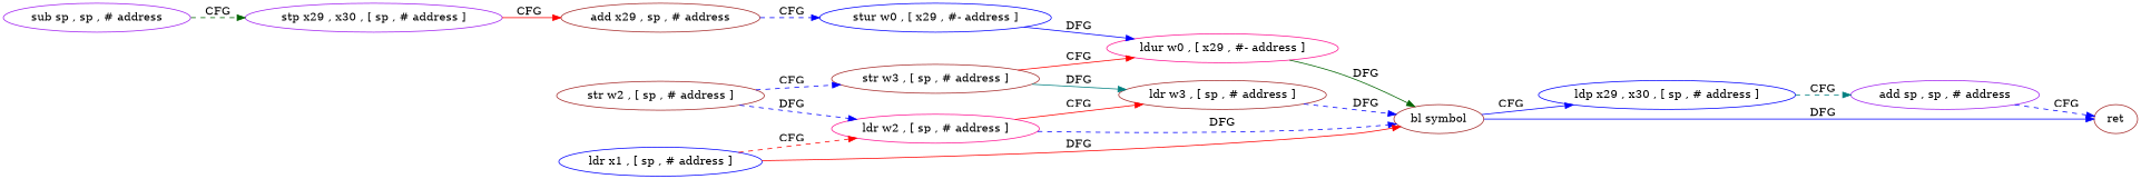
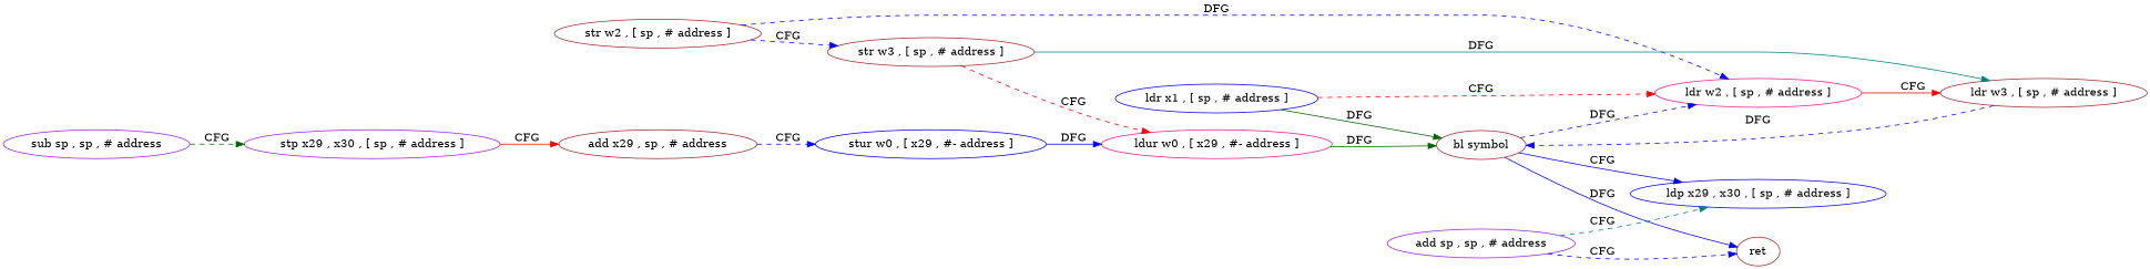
  digraph {
    rankdir=LR
    node [color=brown]
    edge [color=blue style=dashed]
    n1 [color=purple label="sub sp , sp , # address"]
    n2 [color=purple label="stp x29 , x30 , [ sp , # address ]"]
    n3 [label="add x29 , sp , # address"]
    n4 [color=blue label="stur w0 , [ x29 , #- address ]"]
    n5 [color=deeppink label="ldur w0 , [ x29 , #- address ]"]
    n6 [label="bl symbol"]
    n7 [label="str w2 , [ sp , # address ]"]
    n8 [label="str w3 , [ sp , # address ]"]
    n9 [color=deeppink label="ldr w2 , [ sp , # address ]"]
    n10 [color=blue label="ldr x1 , [ sp , # address ]"]
    n11 [label="ldr w3 , [ sp , # address ]"]
    n12 [color=blue label="ldp x29 , x30 , [ sp , # address ]"]
    n13 [label=ret]
    n14 [color=purple label="add sp , sp , # address"]
    n1 -> n2 [color=darkgreen label=CFG]
    n2 -> n3 [color=red label=CFG style=solid]
    n3 -> n4 [label=CFG]
    n4 -> n5 [label=DFG style=solid]
    n5 -> n6 [color=darkgreen label=DFG style=solid]
    n6 -> n12 [label=CFG style=solid]
    n6 -> n13 [label=DFG style=solid]
    n7 -> n8 [label=CFG]
    n7 -> n9 [label=DFG]
-   n8 -> n5 [color=red label=CFG style=solid]
+   n8 -> n5 [color=red label=CFG]
    n8 -> n11 [color=teal label=DFG style=solid]
-   n9 -> n6 [label=DFG]
+   n6 -> n9 [label=DFG]
    n9 -> n11 [color=red label=CFG style=solid]
-   n10 -> n6 [color=red label=DFG style=solid]
+   n10 -> n6 [color=darkgreen label=DFG style=solid]
    n10 -> n9 [color=red label=CFG]
    n11 -> n6 [label=DFG]
-   n12 -> n14 [color=teal label=CFG]
+   n14 -> n12 [color=teal label=CFG]
    n14 -> n13 [label=CFG]
  }
